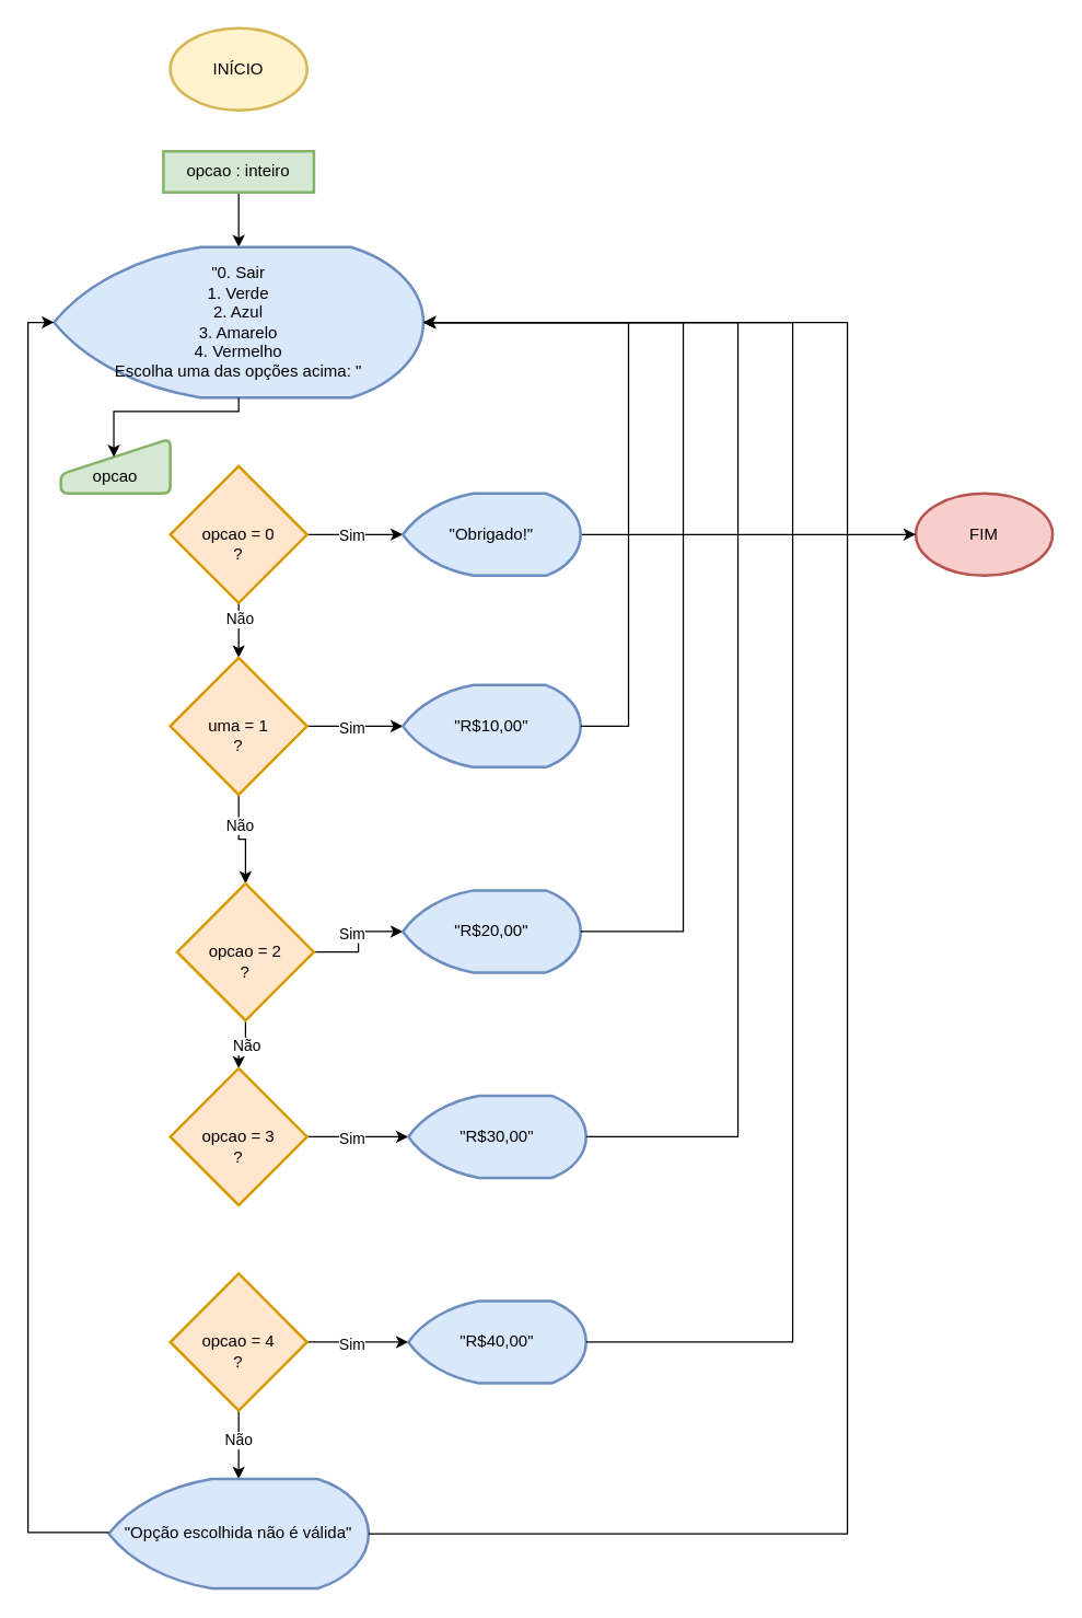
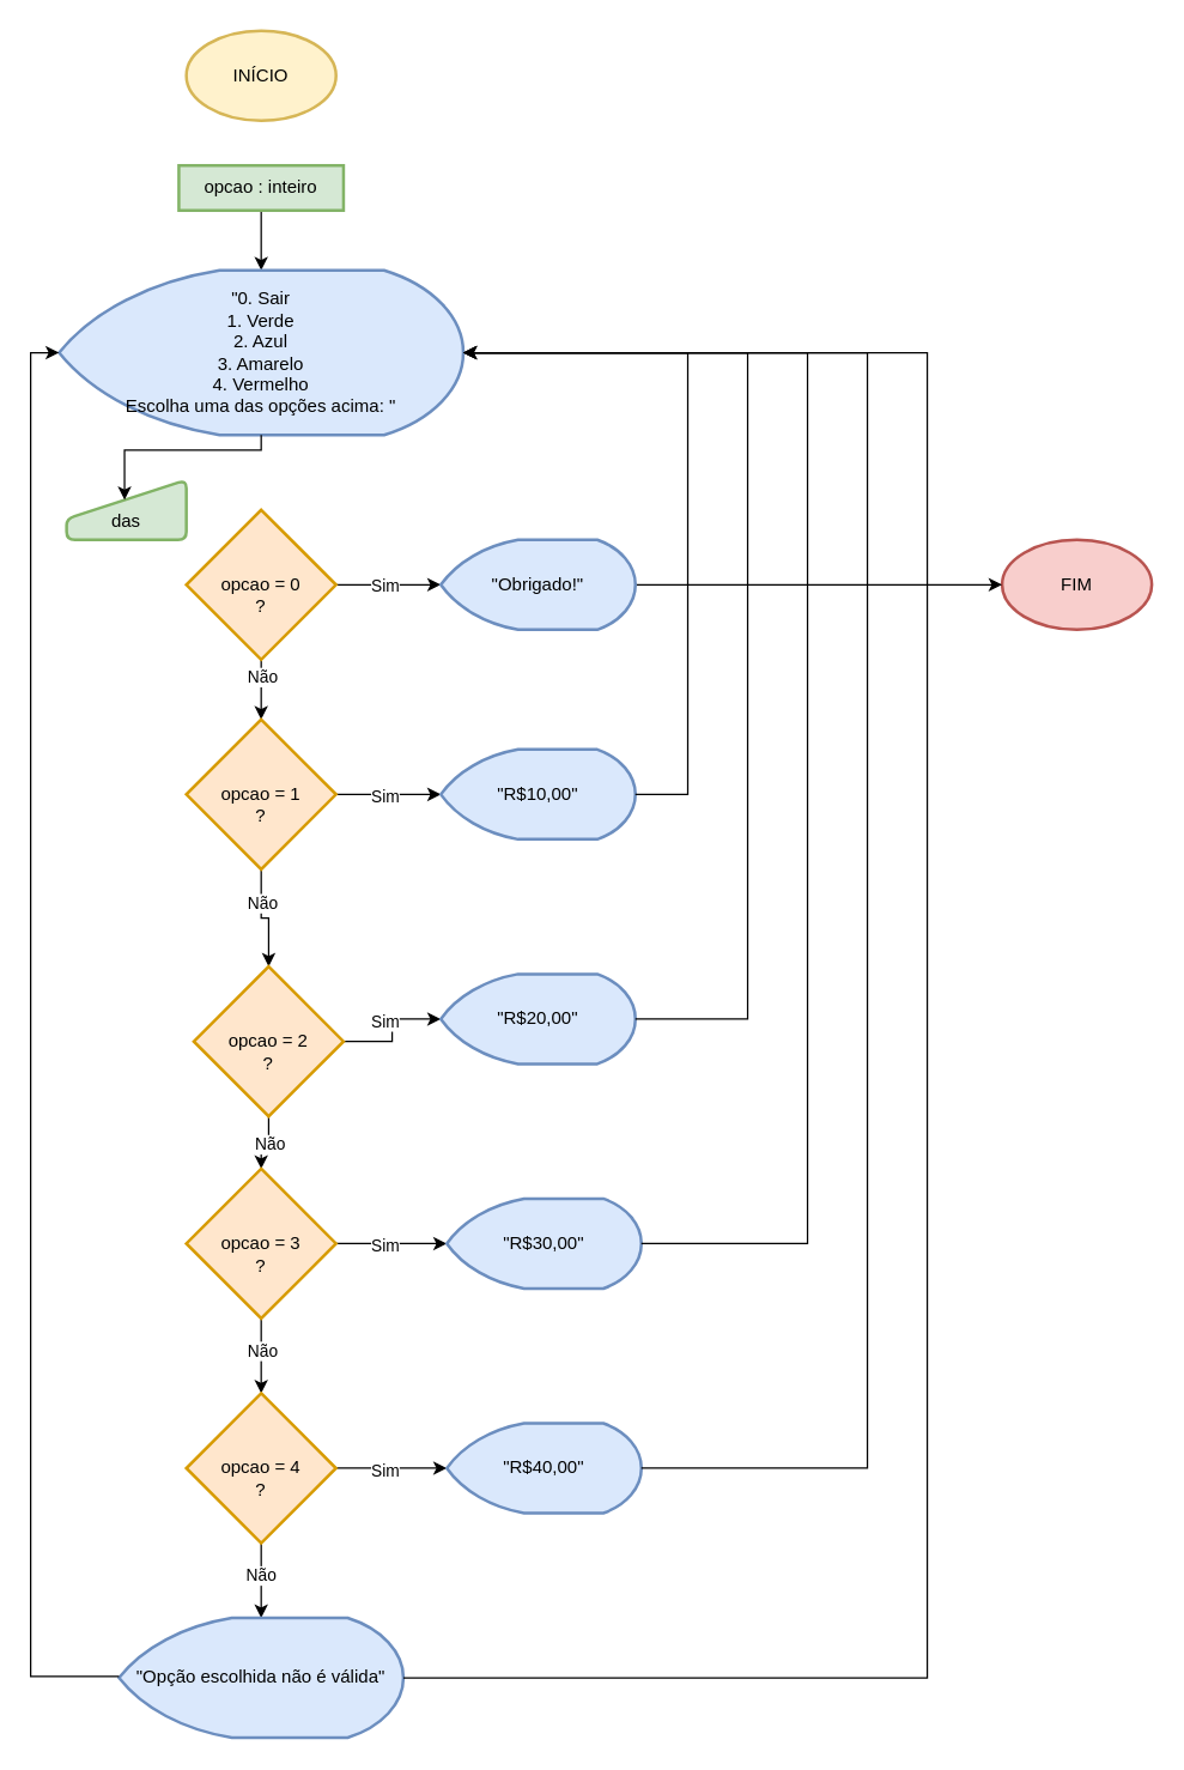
  <mxCell id="0" />
  <mxCell id="1" parent="0" />
  <mxCell id="2" value="INÍCIO" style="strokeWidth=2;html=1;shape=mxgraph.flowchart.start_1;whiteSpace=wrap;fillColor=#fff2cc;strokeColor=#d6b656;" parent="1" vertex="1"><mxGeometry x="124" y="20" width="100" height="60" as="geometry" /></mxCell>
  <mxCell id="3" value="FIM" style="strokeWidth=2;html=1;shape=mxgraph.flowchart.start_1;whiteSpace=wrap;fillColor=#f8cecc;strokeColor=#b85450;" parent="1" vertex="1"><mxGeometry x="669" y="360" width="100" height="60" as="geometry" /></mxCell>
  <mxCell id="4" value="" style="edgeStyle=orthogonalEdgeStyle;rounded=0;orthogonalLoop=1;jettySize=auto;html=1;" parent="1" source="5" target="6" edge="1"><mxGeometry relative="1" as="geometry" /></mxCell>
  <mxCell id="5" value="&lt;div&gt;opcao : inteiro&lt;/div&gt;" style="whiteSpace=wrap;html=1;absoluteArcSize=1;arcSize=14;strokeWidth=2;fillColor=#d5e8d4;strokeColor=#82b366;rounded=0;" parent="1" vertex="1"><mxGeometry x="119" y="110" width="110" height="30" as="geometry" /></mxCell>
  <mxCell id="6" value="&quot;0. Sair&lt;div&gt;1. Verde&lt;/div&gt;&lt;div&gt;2. Azul&lt;/div&gt;&lt;div&gt;3. Amarelo&lt;/div&gt;&lt;div&gt;4. Vermelho&lt;/div&gt;&lt;div&gt;Escolha uma das opções acima:&amp;nbsp;&lt;span style=&quot;background-color: initial;&quot;&gt;&quot;&lt;/span&gt;&lt;/div&gt;" style="strokeWidth=2;html=1;shape=mxgraph.flowchart.display;whiteSpace=wrap;fillColor=#dae8fc;strokeColor=#6c8ebf;" parent="1" vertex="1"><mxGeometry x="39" y="180" width="270" height="110" as="geometry" /></mxCell>
  <mxCell id="7" value="" style="edgeStyle=orthogonalEdgeStyle;rounded=0;orthogonalLoop=1;jettySize=auto;html=1;" parent="1" source="11" target="13" edge="1"><mxGeometry relative="1" as="geometry" /></mxCell>
  <mxCell id="8" value="Sim" style="edgeLabel;html=1;align=center;verticalAlign=middle;resizable=0;points=[];" parent="7" vertex="1" connectable="0"><mxGeometry x="0.147" relative="1" as="geometry"><mxPoint x="-8" as="offset" /></mxGeometry></mxCell>
  <mxCell id="9" value="" style="edgeStyle=orthogonalEdgeStyle;rounded=0;orthogonalLoop=1;jettySize=auto;html=1;" parent="1" source="11" target="17" edge="1"><mxGeometry relative="1" as="geometry" /></mxCell>
  <mxCell id="10" value="Não" style="edgeLabel;html=1;align=center;verticalAlign=middle;resizable=0;points=[];" parent="9" vertex="1" connectable="0"><mxGeometry x="-0.1" relative="1" as="geometry"><mxPoint y="-7" as="offset" /></mxGeometry></mxCell>
  <mxCell id="11" value="&lt;div&gt;&lt;br&gt;&lt;/div&gt;opcao = 0&lt;div&gt;?&lt;/div&gt;" style="strokeWidth=2;html=1;shape=mxgraph.flowchart.decision;whiteSpace=wrap;fillColor=#ffe6cc;strokeColor=#d79b00;" parent="1" vertex="1"><mxGeometry x="124" y="340" width="100" height="100" as="geometry" /></mxCell>
  <mxCell id="12" style="edgeStyle=orthogonalEdgeStyle;rounded=0;orthogonalLoop=1;jettySize=auto;html=1;" parent="1" source="13" target="3" edge="1"><mxGeometry relative="1" as="geometry" /></mxCell>
  <mxCell id="13" value="&quot;Obrigado!&quot;" style="strokeWidth=2;html=1;shape=mxgraph.flowchart.display;whiteSpace=wrap;fillColor=#dae8fc;strokeColor=#6c8ebf;" parent="1" vertex="1"><mxGeometry x="294" y="360" width="130" height="60" as="geometry" /></mxCell>
  <mxCell id="14" value="" style="edgeStyle=orthogonalEdgeStyle;rounded=0;orthogonalLoop=1;jettySize=auto;html=1;" parent="1" source="17" target="19" edge="1"><mxGeometry relative="1" as="geometry" /></mxCell>
  <mxCell id="15" value="" style="edgeStyle=orthogonalEdgeStyle;rounded=0;orthogonalLoop=1;jettySize=auto;html=1;" parent="1" source="17" target="23" edge="1"><mxGeometry relative="1" as="geometry" /></mxCell>
  <mxCell id="16" value="Não" style="edgeLabel;html=1;align=center;verticalAlign=middle;resizable=0;points=[];" parent="15" vertex="1" connectable="0"><mxGeometry x="-0.36" y="-2" relative="1" as="geometry"><mxPoint x="2" as="offset" /></mxGeometry></mxCell>
- <mxCell id="17" value="&lt;div&gt;&lt;br&gt;&lt;/div&gt;uma = 1&lt;div&gt;?&lt;/div&gt;" style="strokeWidth=2;html=1;shape=mxgraph.flowchart.decision;whiteSpace=wrap;fillColor=#ffe6cc;strokeColor=#d79b00;" parent="1" vertex="1"><mxGeometry x="124" y="480" width="100" height="100" as="geometry" /></mxCell>
+ <mxCell id="17" value="&lt;div&gt;&lt;br&gt;&lt;/div&gt;opcao = 1&lt;div&gt;?&lt;/div&gt;" style="strokeWidth=2;html=1;shape=mxgraph.flowchart.decision;whiteSpace=wrap;fillColor=#ffe6cc;strokeColor=#d79b00;" parent="1" vertex="1"><mxGeometry x="124" y="480" width="100" height="100" as="geometry" /></mxCell>
  <mxCell id="18" value="Sim" style="edgeLabel;html=1;align=center;verticalAlign=middle;resizable=0;points=[];" parent="1" vertex="1" connectable="0"><mxGeometry x="262" y="510" as="geometry"><mxPoint x="-6" y="21" as="offset" /></mxGeometry></mxCell>
  <mxCell id="19" value="&quot;R$10,00&quot;" style="strokeWidth=2;html=1;shape=mxgraph.flowchart.display;whiteSpace=wrap;fillColor=#dae8fc;strokeColor=#6c8ebf;" parent="1" vertex="1"><mxGeometry x="294" y="500" width="130" height="60" as="geometry" /></mxCell>
  <mxCell id="20" value="" style="edgeStyle=orthogonalEdgeStyle;rounded=0;orthogonalLoop=1;jettySize=auto;html=1;" parent="1" source="23" target="27" edge="1"><mxGeometry relative="1" as="geometry" /></mxCell>
  <mxCell id="21" value="Não" style="edgeLabel;html=1;align=center;verticalAlign=middle;resizable=0;points=[];" parent="20" vertex="1" connectable="0"><mxGeometry x="-0.48" relative="1" as="geometry"><mxPoint y="8" as="offset" /></mxGeometry></mxCell>
  <mxCell id="22" value="" style="edgeStyle=orthogonalEdgeStyle;rounded=0;orthogonalLoop=1;jettySize=auto;html=1;" parent="1" source="23" target="33" edge="1"><mxGeometry relative="1" as="geometry" /></mxCell>
  <mxCell id="23" value="&lt;div&gt;&lt;br&gt;&lt;/div&gt;opcao = 2&lt;div&gt;?&lt;/div&gt;" style="strokeWidth=2;html=1;shape=mxgraph.flowchart.decision;whiteSpace=wrap;fillColor=#ffe6cc;strokeColor=#d79b00;" parent="1" vertex="1"><mxGeometry x="129" y="645" width="100" height="100" as="geometry" /></mxCell>
+ <mxCell id="24" value="" style="edgeStyle=orthogonalEdgeStyle;rounded=0;orthogonalLoop=1;jettySize=auto;html=1;" parent="1" source="27" target="31" edge="1"><mxGeometry relative="1" as="geometry" /></mxCell>
+ <mxCell id="25" value="Não" style="edgeLabel;html=1;align=center;verticalAlign=middle;resizable=0;points=[];" parent="24" vertex="1" connectable="0"><mxGeometry x="-0.04" relative="1" as="geometry"><mxPoint y="-3" as="offset" /></mxGeometry></mxCell>
  <mxCell id="26" value="" style="edgeStyle=orthogonalEdgeStyle;rounded=0;orthogonalLoop=1;jettySize=auto;html=1;" parent="1" source="27" target="35" edge="1"><mxGeometry relative="1" as="geometry" /></mxCell>
  <mxCell id="27" value="&lt;div&gt;&lt;br&gt;&lt;/div&gt;opcao = 3&lt;div&gt;?&lt;/div&gt;" style="strokeWidth=2;html=1;shape=mxgraph.flowchart.decision;whiteSpace=wrap;fillColor=#ffe6cc;strokeColor=#d79b00;" parent="1" vertex="1"><mxGeometry x="124" y="780" width="100" height="100" as="geometry" /></mxCell>
  <mxCell id="28" value="" style="edgeStyle=orthogonalEdgeStyle;rounded=0;orthogonalLoop=1;jettySize=auto;html=1;" parent="1" source="31" target="37" edge="1"><mxGeometry relative="1" as="geometry" /></mxCell>
  <mxCell id="29" value="" style="edgeStyle=orthogonalEdgeStyle;rounded=0;orthogonalLoop=1;jettySize=auto;html=1;" parent="1" source="31" target="38" edge="1"><mxGeometry relative="1" as="geometry" /></mxCell>
  <mxCell id="30" value="Não" style="edgeLabel;html=1;align=center;verticalAlign=middle;resizable=0;points=[];" parent="29" vertex="1" connectable="0"><mxGeometry x="-0.16" y="-1" relative="1" as="geometry"><mxPoint as="offset" /></mxGeometry></mxCell>
  <mxCell id="31" value="&lt;div&gt;&lt;br&gt;&lt;/div&gt;opcao = 4&lt;div&gt;?&lt;/div&gt;" style="strokeWidth=2;html=1;shape=mxgraph.flowchart.decision;whiteSpace=wrap;fillColor=#ffe6cc;strokeColor=#d79b00;" parent="1" vertex="1"><mxGeometry x="124" y="930" width="100" height="100" as="geometry" /></mxCell>
  <mxCell id="32" value="Sim" style="edgeLabel;html=1;align=center;verticalAlign=middle;resizable=0;points=[];" parent="1" vertex="1" connectable="0"><mxGeometry x="262" y="660" as="geometry"><mxPoint x="-6" y="21" as="offset" /></mxGeometry></mxCell>
  <mxCell id="33" value="&quot;R$20,00&quot;" style="strokeWidth=2;html=1;shape=mxgraph.flowchart.display;whiteSpace=wrap;fillColor=#dae8fc;strokeColor=#6c8ebf;" parent="1" vertex="1"><mxGeometry x="294" y="650" width="130" height="60" as="geometry" /></mxCell>
  <mxCell id="34" value="Sim" style="edgeLabel;html=1;align=center;verticalAlign=middle;resizable=0;points=[];" parent="1" vertex="1" connectable="0"><mxGeometry x="262" y="810" as="geometry"><mxPoint x="-6" y="21" as="offset" /></mxGeometry></mxCell>
  <mxCell id="35" value="&quot;R$30,00&quot;" style="strokeWidth=2;html=1;shape=mxgraph.flowchart.display;whiteSpace=wrap;fillColor=#dae8fc;strokeColor=#6c8ebf;" parent="1" vertex="1"><mxGeometry x="298" y="800" width="130" height="60" as="geometry" /></mxCell>
  <mxCell id="36" value="Sim" style="edgeLabel;html=1;align=center;verticalAlign=middle;resizable=0;points=[];" parent="1" vertex="1" connectable="0"><mxGeometry x="262" y="960" as="geometry"><mxPoint x="-6" y="21" as="offset" /></mxGeometry></mxCell>
  <mxCell id="37" value="&quot;R$40,00&quot;" style="strokeWidth=2;html=1;shape=mxgraph.flowchart.display;whiteSpace=wrap;fillColor=#dae8fc;strokeColor=#6c8ebf;" parent="1" vertex="1"><mxGeometry x="298" y="950" width="130" height="60" as="geometry" /></mxCell>
  <mxCell id="38" value="&quot;Opção escolhida não é válida&quot;" style="strokeWidth=2;html=1;shape=mxgraph.flowchart.display;whiteSpace=wrap;fillColor=#dae8fc;strokeColor=#6c8ebf;" parent="1" vertex="1"><mxGeometry x="79" y="1080" width="190" height="80" as="geometry" /></mxCell>
  <mxCell id="39" style="edgeStyle=orthogonalEdgeStyle;rounded=0;orthogonalLoop=1;jettySize=auto;html=1;entryX=0;entryY=0.5;entryDx=0;entryDy=0;entryPerimeter=0;" parent="1" source="38" target="6" edge="1"><mxGeometry relative="1" as="geometry"><Array as="points"><mxPoint x="20" y="1119" /><mxPoint x="20" y="235" /></Array></mxGeometry></mxCell>
- <mxCell id="40" value="&lt;div&gt;&lt;br&gt;&lt;/div&gt;opcao" style="html=1;strokeWidth=2;shape=manualInput;whiteSpace=wrap;rounded=1;size=26;arcSize=11;fillColor=#d5e8d4;strokeColor=#82b366;" parent="1" vertex="1"><mxGeometry x="44" y="320" width="80" height="40" as="geometry" /></mxCell>
+ <mxCell id="40" value="&lt;div&gt;&lt;br&gt;&lt;/div&gt;das" style="html=1;strokeWidth=2;shape=manualInput;whiteSpace=wrap;rounded=1;size=26;arcSize=11;fillColor=#d5e8d4;strokeColor=#82b366;" parent="1" vertex="1"><mxGeometry x="44" y="320" width="80" height="40" as="geometry" /></mxCell>
  <mxCell id="41" style="edgeStyle=orthogonalEdgeStyle;rounded=0;orthogonalLoop=1;jettySize=auto;html=1;entryX=0.484;entryY=0.334;entryDx=0;entryDy=0;entryPerimeter=0;" parent="1" source="6" target="40" edge="1"><mxGeometry relative="1" as="geometry"><Array as="points"><mxPoint x="174" y="300" /><mxPoint x="83" y="300" /></Array></mxGeometry></mxCell>
  <mxCell id="42" style="edgeStyle=orthogonalEdgeStyle;rounded=0;orthogonalLoop=1;jettySize=auto;html=1;entryX=1;entryY=0.5;entryDx=0;entryDy=0;entryPerimeter=0;" parent="1" source="38" target="6" edge="1"><mxGeometry relative="1" as="geometry"><Array as="points"><mxPoint x="619" y="1120" /><mxPoint x="619" y="235" /></Array></mxGeometry></mxCell>
  <mxCell id="43" style="edgeStyle=orthogonalEdgeStyle;rounded=0;orthogonalLoop=1;jettySize=auto;html=1;entryX=1;entryY=0.5;entryDx=0;entryDy=0;entryPerimeter=0;" parent="1" source="19" target="6" edge="1"><mxGeometry relative="1" as="geometry"><Array as="points"><mxPoint x="459" y="530" /><mxPoint x="459" y="235" /></Array></mxGeometry></mxCell>
  <mxCell id="44" style="edgeStyle=orthogonalEdgeStyle;rounded=0;orthogonalLoop=1;jettySize=auto;html=1;entryX=1;entryY=0.5;entryDx=0;entryDy=0;entryPerimeter=0;" parent="1" source="33" target="6" edge="1"><mxGeometry relative="1" as="geometry"><Array as="points"><mxPoint x="499" y="680" /><mxPoint x="499" y="235" /></Array></mxGeometry></mxCell>
  <mxCell id="45" style="edgeStyle=orthogonalEdgeStyle;rounded=0;orthogonalLoop=1;jettySize=auto;html=1;entryX=1;entryY=0.5;entryDx=0;entryDy=0;entryPerimeter=0;" parent="1" source="35" target="6" edge="1"><mxGeometry relative="1" as="geometry"><Array as="points"><mxPoint x="539" y="830" /><mxPoint x="539" y="235" /></Array></mxGeometry></mxCell>
  <mxCell id="46" style="edgeStyle=orthogonalEdgeStyle;rounded=0;orthogonalLoop=1;jettySize=auto;html=1;entryX=1;entryY=0.5;entryDx=0;entryDy=0;entryPerimeter=0;" parent="1" source="37" target="6" edge="1"><mxGeometry relative="1" as="geometry"><Array as="points"><mxPoint x="579" y="980" /><mxPoint x="579" y="235" /></Array></mxGeometry></mxCell>
